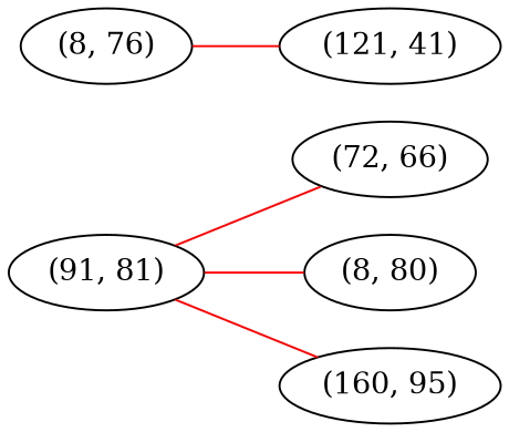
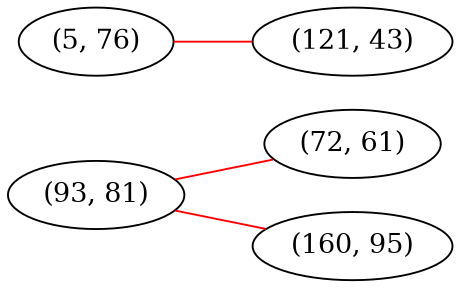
  graph {
    rankdir=LR
    edge [color=red weight=1]
-   "(93, 81)" [label="(91, 81)"]
-   "(72, 66)"
-   "(8, 80)"
+   "(93, 81)"
+   "(72, 66)" [label="(72, 61)"]
    n4 [label="(160, 95)"]
-   "(5, 76)" [label="(8, 76)"]
-   "(121, 41)"
+   "(5, 76)"
+   "(121, 41)" [label="(121, 43)"]
    "(93, 81)" -- "(72, 66)"
-   "(93, 81)" -- "(8, 80)"
    "(93, 81)" -- n4
    "(5, 76)" -- "(121, 41)"
  }
